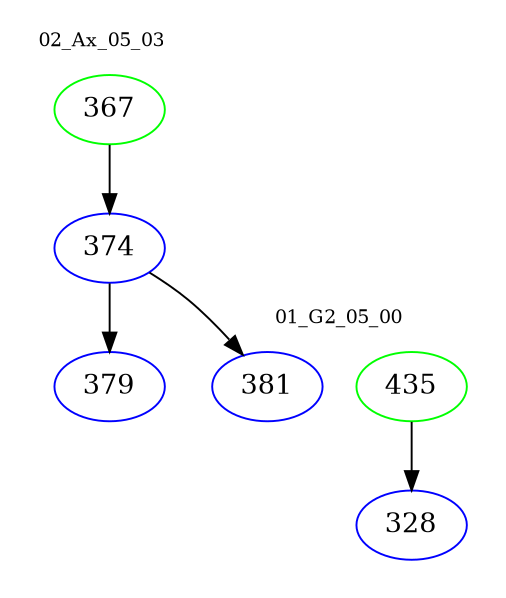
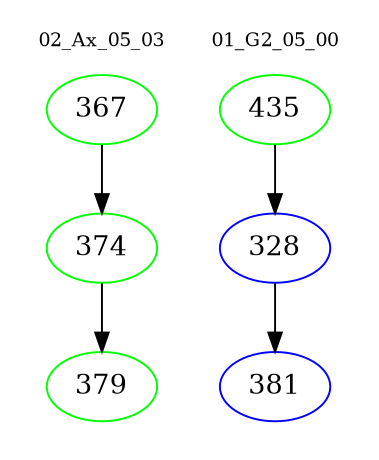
  digraph {
    node [color=blue]
    edge [color=black]
    n1 [color=green label=367]
-   n2 [label=374]
-   n3 [label=379]
+   n2 [color=green label=374]
+   n3 [color=green label=379]
    n4 [color=green label=435]
    n5 [label=328]
    n6 [label=381]
    subgraph cluster_1 {
      color=white
      fontsize=10
      label="02_Ax_05_03"
      n1
      n2
      n3
    }
    subgraph cluster_2 {
      color=white
      fontsize=10
      label="01_G2_05_00"
      n4
      n5
      n6
    }
    n1 -> n2
    n2 -> n3
    n4 -> n5
-   n2 -> n6
+   n5 -> n6
  }
